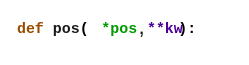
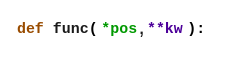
  <mxCell id="0" />
  <mxCell id="1" parent="0" />
- <mxCell id="2" value="&lt;font color=&quot;#994c00&quot;&gt;def&lt;/font&gt; &lt;font color=&quot;#1a1a1a&quot;&gt;pos&lt;/font&gt;(&amp;nbsp; &amp;nbsp; &amp;nbsp; &amp;nbsp; &amp;nbsp; ):&lt;br&gt;&amp;nbsp; &amp;nbsp;&amp;nbsp;" style="text;html=1;strokeColor=none;fillColor=none;align=left;verticalAlign=middle;whiteSpace=wrap;rounded=0;fontSize=20;fontFamily=Courier New;fontStyle=1" vertex="1" parent="1"><mxGeometry x="20" y="35" width="290" height="30" as="geometry" /></mxCell>
+ <mxCell id="2" value="&lt;font color=&quot;#994c00&quot;&gt;def&lt;/font&gt; &lt;font color=&quot;#1a1a1a&quot;&gt;func&lt;/font&gt;(&amp;nbsp; &amp;nbsp; &amp;nbsp; &amp;nbsp; &amp;nbsp; ):&lt;br&gt;&amp;nbsp; &amp;nbsp;&amp;nbsp;" style="text;html=1;strokeColor=none;fillColor=none;align=left;verticalAlign=middle;whiteSpace=wrap;rounded=0;fontSize=20;fontFamily=Courier New;fontStyle=1" vertex="1" parent="1"><mxGeometry x="20" y="35" width="290" height="30" as="geometry" /></mxCell>
  <mxCell id="3" value="&lt;font style=&quot;font-size: 20px;&quot;&gt;&lt;font color=&quot;#009900&quot; style=&quot;font-size: 20px;&quot;&gt;*&lt;/font&gt;&lt;font color=&quot;#009900&quot; style=&quot;font-size: 20px;&quot;&gt;pos&lt;/font&gt;&lt;/font&gt;" style="text;html=1;strokeColor=none;fillColor=none;align=center;verticalAlign=middle;whiteSpace=wrap;rounded=0;sketch=1;fontSize=19;fontFamily=Courier New;fontStyle=1" vertex="1" parent="1"><mxGeometry x="144" y="23" width="30" height="30" as="geometry" /></mxCell>
  <mxCell id="4" value="&lt;font style=&quot;font-size: 30px;&quot;&gt;,&lt;/font&gt;" style="text;html=1;strokeColor=none;fillColor=none;align=center;verticalAlign=middle;whiteSpace=wrap;rounded=0;sketch=1;fontSize=19;fontColor=#1A1A1A;" vertex="1" parent="1"><mxGeometry x="182" y="20" width="14" height="30" as="geometry" /></mxCell>
  <mxCell id="5" value="&lt;font face=&quot;Courier New&quot; style=&quot;font-size: 20px;&quot;&gt;&lt;b&gt;**kw&lt;/b&gt;&lt;/font&gt;" style="text;html=1;strokeColor=none;fillColor=none;align=center;verticalAlign=middle;whiteSpace=wrap;rounded=0;sketch=1;fontSize=19;fontColor=#4C0099;" vertex="1" parent="1"><mxGeometry x="205" y="29" width="30" height="17" as="geometry" /></mxCell>
